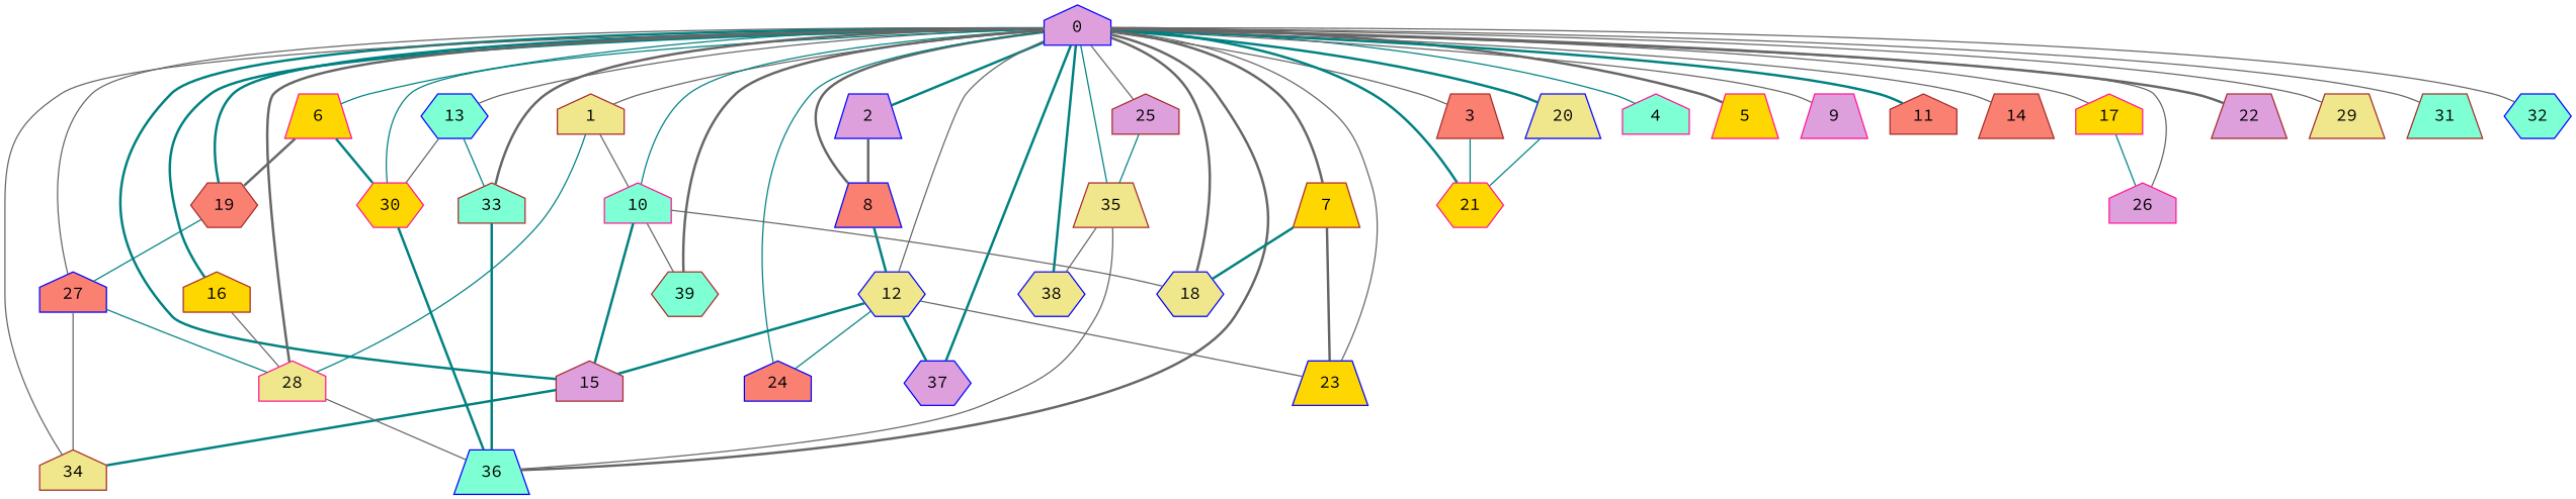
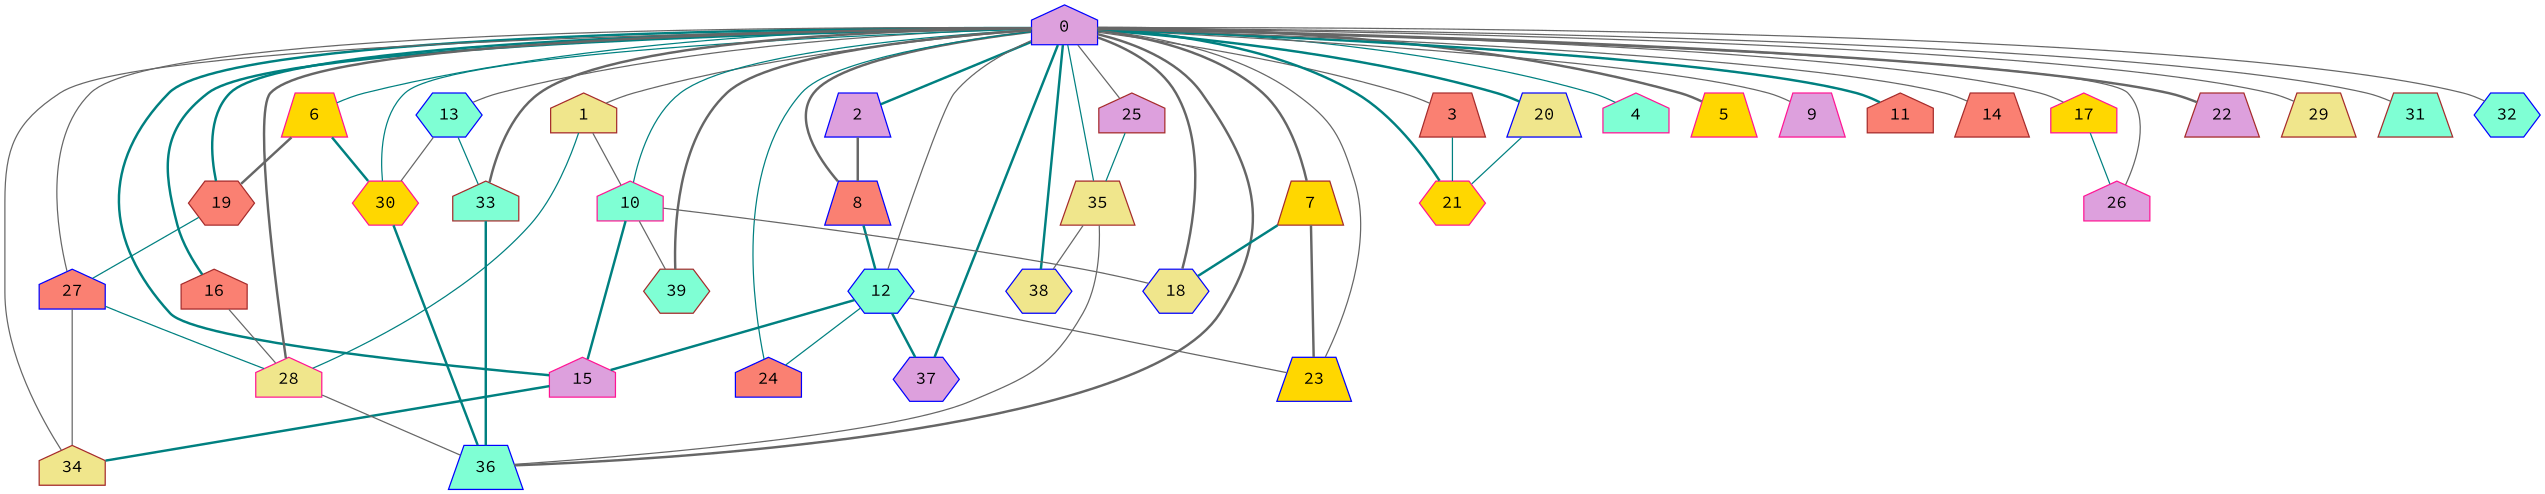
  graph {
    fontname="Source Code Pro"
    node [color=brown fillcolor=khaki fontname="Source Code Pro" shape=house style=filled]
    edge [color=gray40 fontname="Source Code Pro" style=solid]
    0 [color=blue fillcolor=plum]
    1
    2 [color=blue fillcolor=plum shape=trapezium]
    3 [fillcolor=salmon shape=trapezium]
    4 [color=deeppink fillcolor=aquamarine]
    5 [color=deeppink fillcolor=gold shape=trapezium]
    6 [color=deeppink fillcolor=gold shape=trapezium]
    7 [fillcolor=gold shape=trapezium]
    8 [color=blue fillcolor=salmon shape=trapezium]
    9 [color=deeppink fillcolor=plum shape=trapezium]
    10 [color=deeppink fillcolor=aquamarine]
    11 [fillcolor=salmon]
-   12 [color=blue shape=hexagon]
+   12 [color=blue fillcolor=aquamarine shape=hexagon]
    13 [color=blue fillcolor=aquamarine shape=hexagon]
    14 [fillcolor=salmon shape=trapezium]
-   15 [fillcolor=plum]
-   16 [fillcolor=gold]
+   15 [color=deeppink fillcolor=plum]
+   16 [fillcolor=salmon]
    17 [color=deeppink fillcolor=gold]
    18 [color=blue shape=hexagon]
    19 [fillcolor=salmon shape=hexagon]
    20 [color=blue shape=trapezium]
    21 [color=deeppink fillcolor=gold shape=hexagon]
    22 [fillcolor=plum shape=trapezium]
    23 [color=blue fillcolor=gold shape=trapezium]
    24 [color=blue fillcolor=salmon]
    25 [fillcolor=plum]
    26 [color=deeppink fillcolor=plum]
    27 [color=blue fillcolor=salmon]
    28 [color=deeppink]
    29 [shape=trapezium]
    30 [color=deeppink fillcolor=gold shape=hexagon]
    31 [fillcolor=aquamarine shape=trapezium]
    32 [color=blue fillcolor=aquamarine shape=hexagon]
    33 [fillcolor=aquamarine]
    34
    35 [shape=trapezium]
    36 [color=blue fillcolor=aquamarine shape=trapezium]
    37 [color=blue fillcolor=plum shape=hexagon]
    38 [color=blue shape=hexagon]
    39 [fillcolor=aquamarine shape=hexagon]
    0 -- 1
    0 -- 2 [color=teal style=bold]
    0 -- 3
    0 -- 4 [color=teal]
    0 -- 5 [style=bold]
    0 -- 6 [color=teal]
    0 -- 7 [style=bold]
    0 -- 8 [style=bold]
    0 -- 9
    0 -- 10 [color=teal]
    0 -- 11 [color=teal style=bold]
    0 -- 12
    0 -- 13
    0 -- 14
    0 -- 15 [color=teal style=bold]
    0 -- 16 [color=teal style=bold]
    0 -- 17
    0 -- 18 [style=bold]
    0 -- 19 [color=teal style=bold]
    0 -- 20 [color=teal style=bold]
    0 -- 21 [color=teal style=bold]
    0 -- 22 [style=bold]
    0 -- 23
    0 -- 24 [color=teal]
    0 -- 25
    0 -- 26
    0 -- 27
    0 -- 28 [style=bold]
    0 -- 29
    0 -- 30 [color=teal]
    0 -- 31
    0 -- 32
    0 -- 33 [style=bold]
    0 -- 34
    0 -- 35 [color=teal]
    0 -- 36 [style=bold]
    0 -- 37 [color=teal style=bold]
    0 -- 38 [color=teal style=bold]
    0 -- 39 [style=bold]
    1 -- 10
    1 -- 28 [color=teal]
    2 -- 8 [style=bold]
    3 -- 21 [color=teal]
    6 -- 19 [style=bold]
    6 -- 30 [color=teal style=bold]
    7 -- 18 [color=teal style=bold]
    7 -- 23 [style=bold]
    8 -- 12 [color=teal style=bold]
    10 -- 15 [color=teal style=bold]
    10 -- 18
    10 -- 39
    12 -- 15 [color=teal style=bold]
    12 -- 23
    12 -- 24 [color=teal]
    12 -- 37 [color=teal style=bold]
    13 -- 30
    13 -- 33 [color=teal]
    15 -- 34 [color=teal style=bold]
    16 -- 28
    17 -- 26 [color=teal]
    19 -- 27 [color=teal]
    20 -- 21 [color=teal]
    25 -- 35 [color=teal]
    27 -- 28 [color=teal]
    27 -- 34
    28 -- 36
    30 -- 36 [color=teal style=bold]
    33 -- 36 [color=teal style=bold]
    35 -- 36
    35 -- 38
  }
